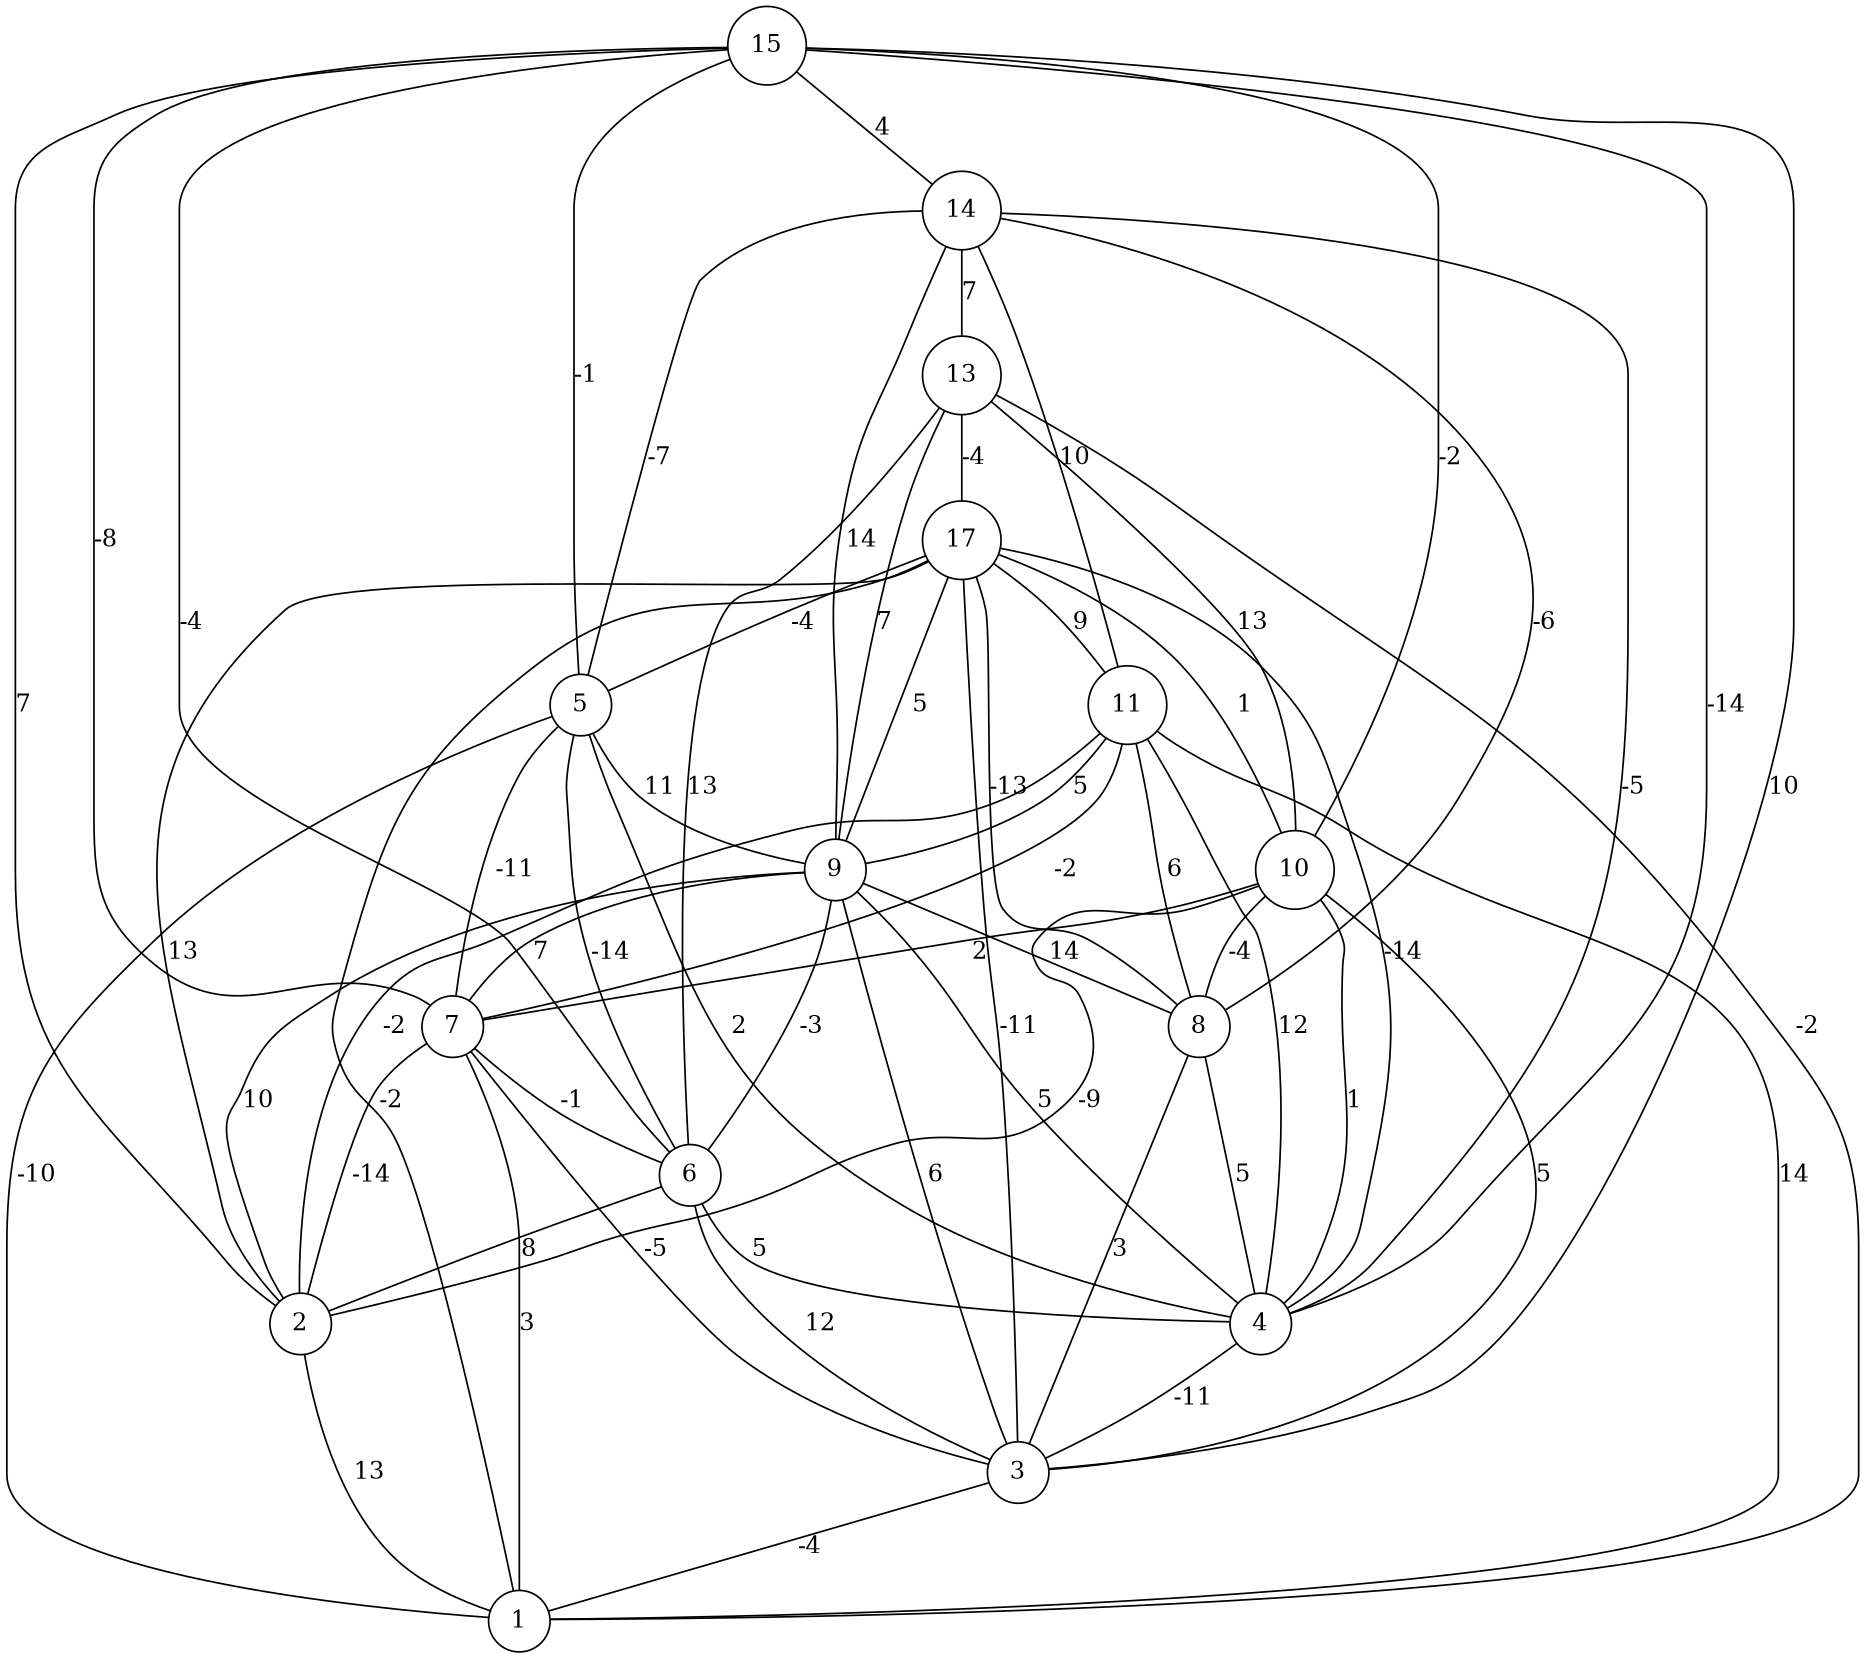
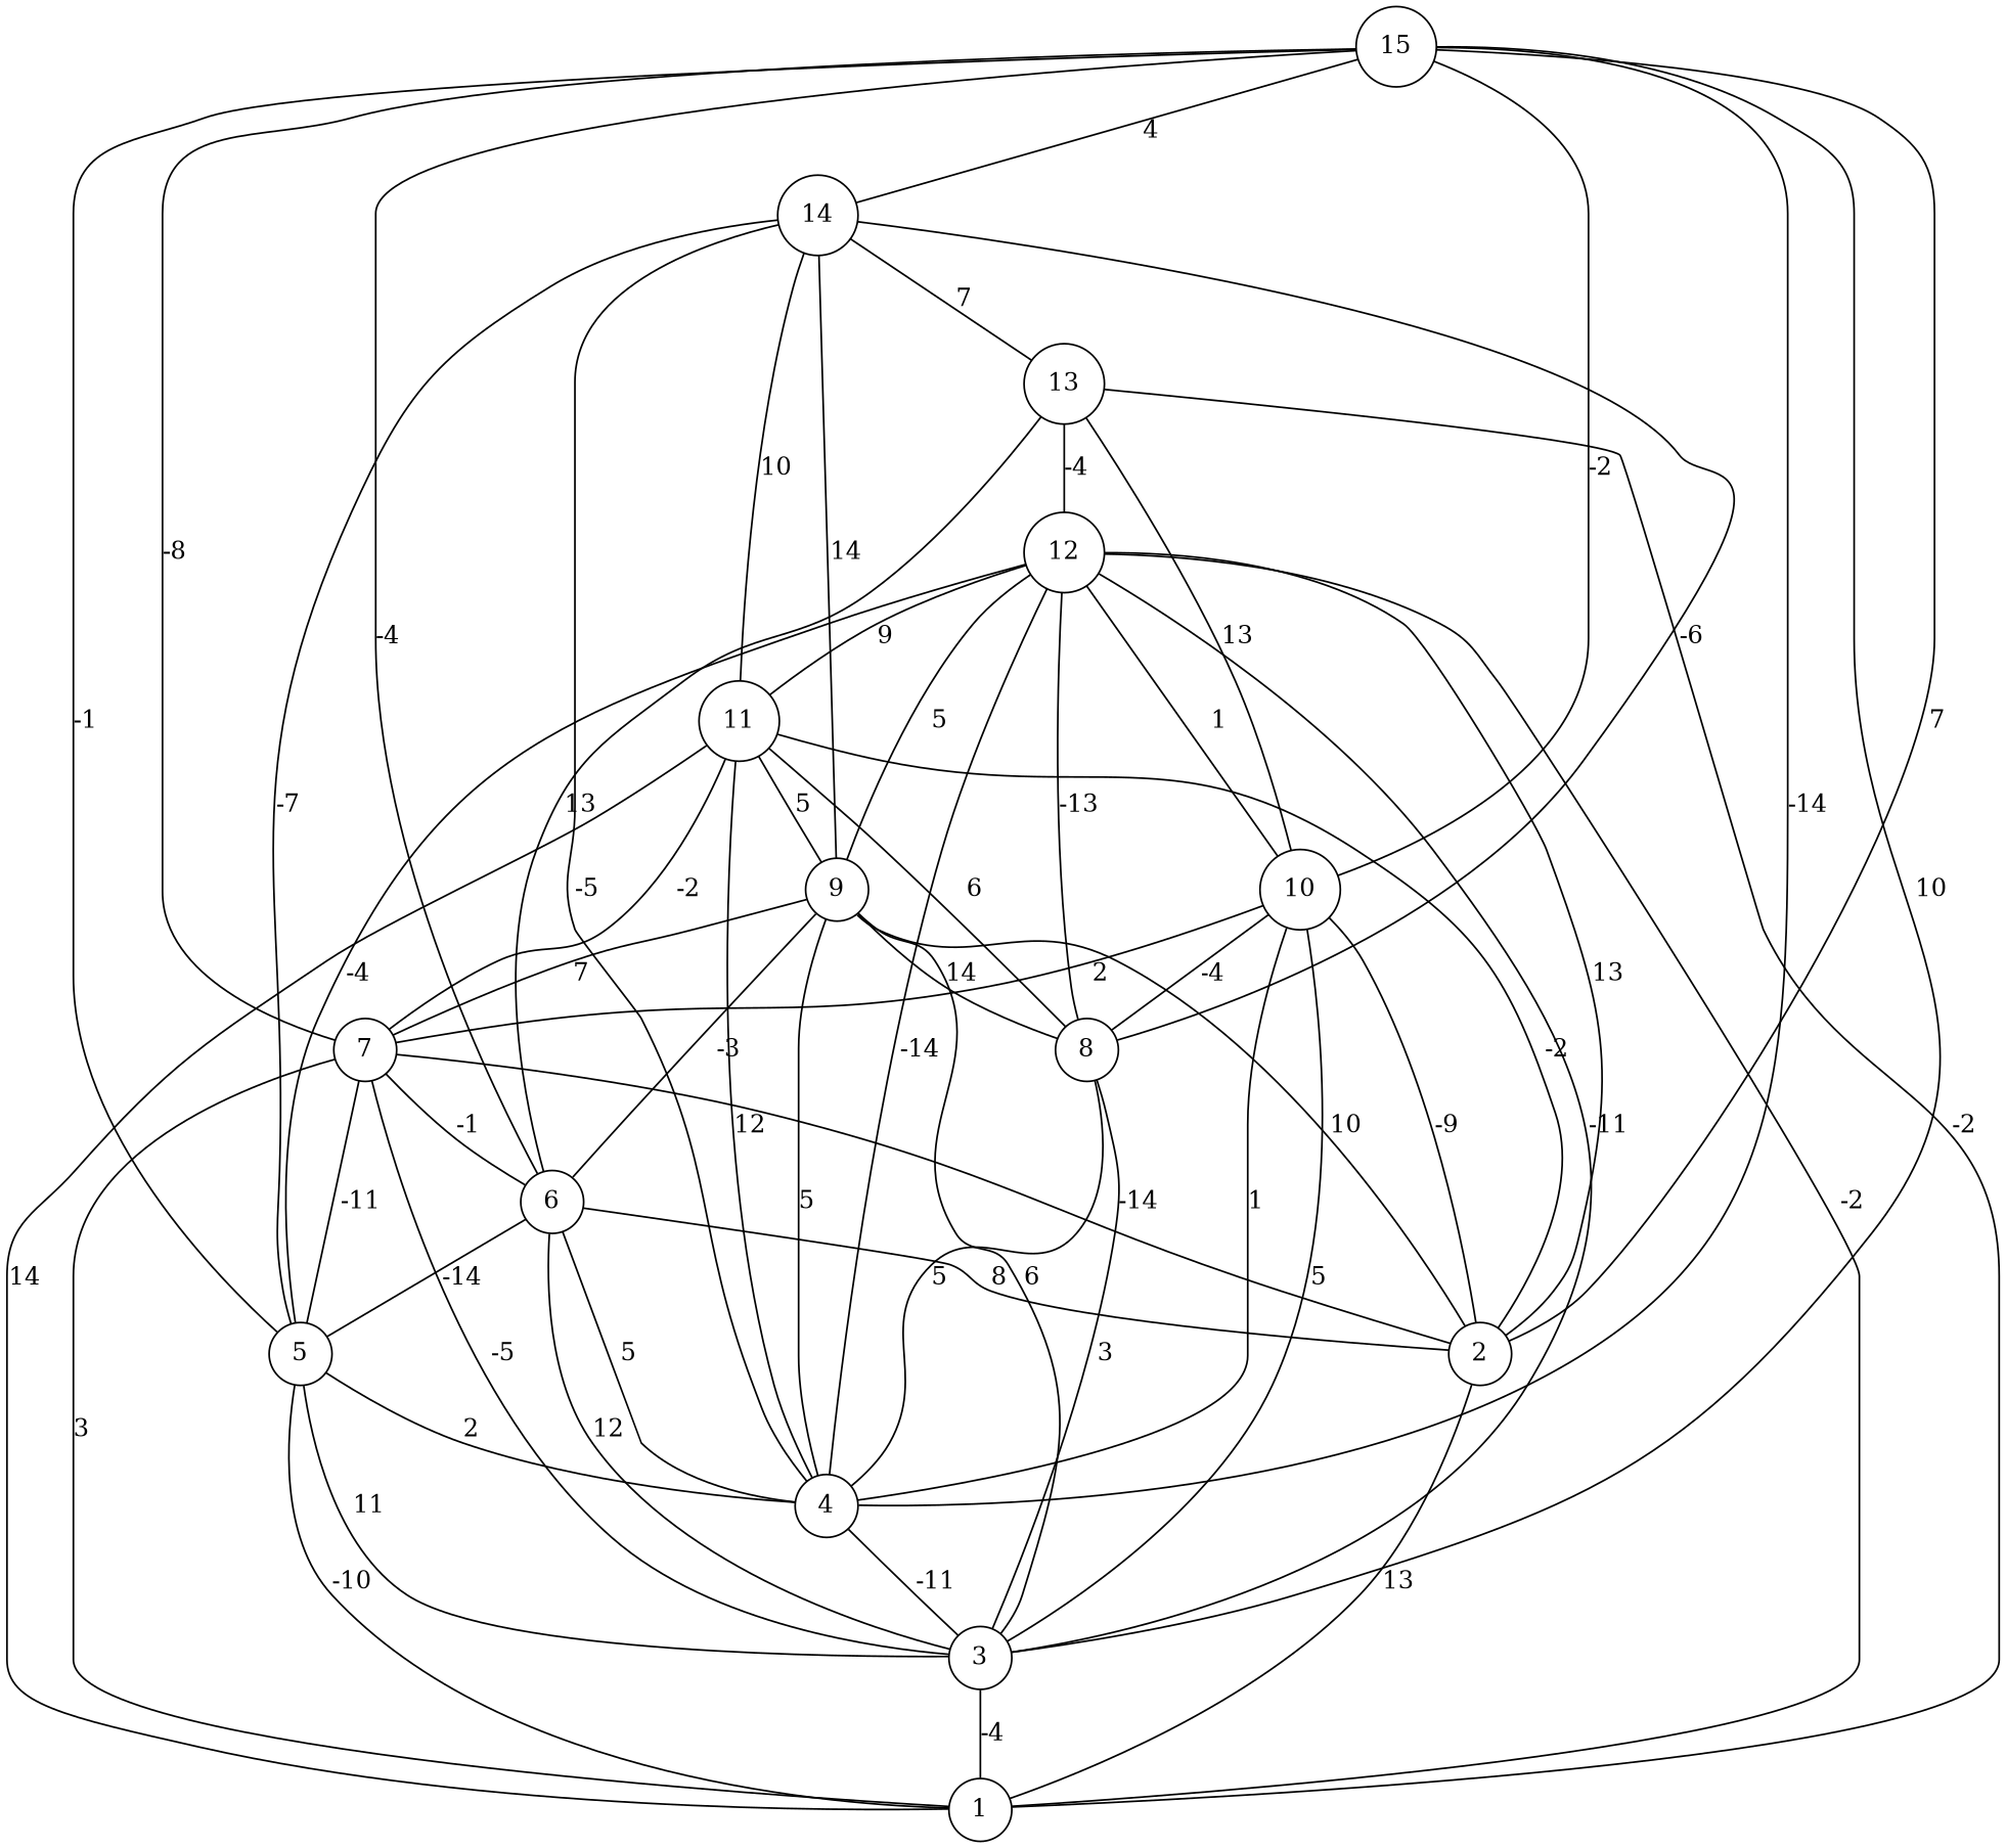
  graph {
    fontname="Helvetica,Arial,sans-serif"
    node [shape=circle]
    15
    2
    3
    4
    5
    6
    7
    10
    14
    1
    8
    9
    11
    13
-   12 [label=17]
+   12
    15 -- 2 [label=7]
    15 -- 3 [label=10]
    15 -- 4 [label=-14]
    15 -- 5 [label=-1]
    15 -- 6 [label=-4]
    15 -- 7 [label=-8]
    15 -- 10 [label=-2]
    15 -- 14 [label=4]
    2 -- 1 [label=13]
    3 -- 1 [label=-4]
    4 -- 3 [label=-11]
-   5 -- 9 [label=11]
+   5 -- 3 [label=11]
    5 -- 4 [label=2]
    5 -- 1 [label=-10]
    6 -- 2 [label=8]
    6 -- 3 [label=12]
    6 -- 4 [label=5]
    6 -- 5 [label=-14]
    7 -- 2 [label=-14]
    7 -- 3 [label=-5]
    7 -- 5 [label=-11]
    7 -- 6 [label=-1]
    7 -- 1 [label=3]
    10 -- 2 [label=-9]
    10 -- 3 [label=5]
    10 -- 4 [label=1]
    10 -- 7 [label=2]
    10 -- 8 [label=-4]
    14 -- 4 [label=-5]
    14 -- 5 [label=-7]
    14 -- 8 [label=-6]
    14 -- 9 [label=14]
    14 -- 11 [label=10]
    14 -- 13 [label=7]
    8 -- 3 [label=3]
    8 -- 4 [label=5]
    9 -- 2 [label=10]
    9 -- 3 [label=6]
    9 -- 4 [label=5]
    9 -- 6 [label=-3]
    9 -- 7 [label=7]
    9 -- 8 [label=14]
    11 -- 2 [label=-2]
    11 -- 4 [label=12]
    11 -- 7 [label=-2]
    11 -- 1 [label=14]
    11 -- 8 [label=6]
    11 -- 9 [label=5]
    13 -- 6 [label=13]
    13 -- 10 [label=13]
    13 -- 1 [label=-2]
-   13 -- 9 [label=7]
    13 -- 12 [label=-4]
    12 -- 2 [label=13]
    12 -- 3 [label=-11]
    12 -- 4 [label=-14]
    12 -- 5 [label=-4]
    12 -- 10 [label=1]
    12 -- 1 [label=-2]
    12 -- 8 [label=-13]
    12 -- 9 [label=5]
    12 -- 11 [label=9]
  }
